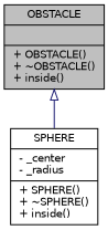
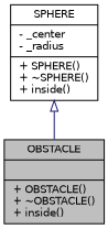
  digraph {
    node [color=black fontname=Helvetica fontsize=10 shape=record style=filled]
    n1 [fillcolor=grey75 fontcolor=black height=0.2 label="{OBSTACLE\n||+ OBSTACLE()\l+ ~OBSTACLE()\l+ inside()\l}" width=0.4]
    n2 [fillcolor=white height=0.2 label="{SPHERE\n|- _center\l- _radius\l|+ SPHERE()\l+ ~SPHERE()\l+ inside()\l}" width=0.4]
-   n1 -> n2 [arrowtail=empty color=midnightblue dir=back fontname=Helvetica fontsize=10 labelfontname=Helvetica labelfontsize=10 style=solid]
+   n2 -> n1 [arrowtail=empty color=midnightblue dir=back fontname=Helvetica fontsize=10 labelfontname=Helvetica labelfontsize=10 style=solid]
  }
